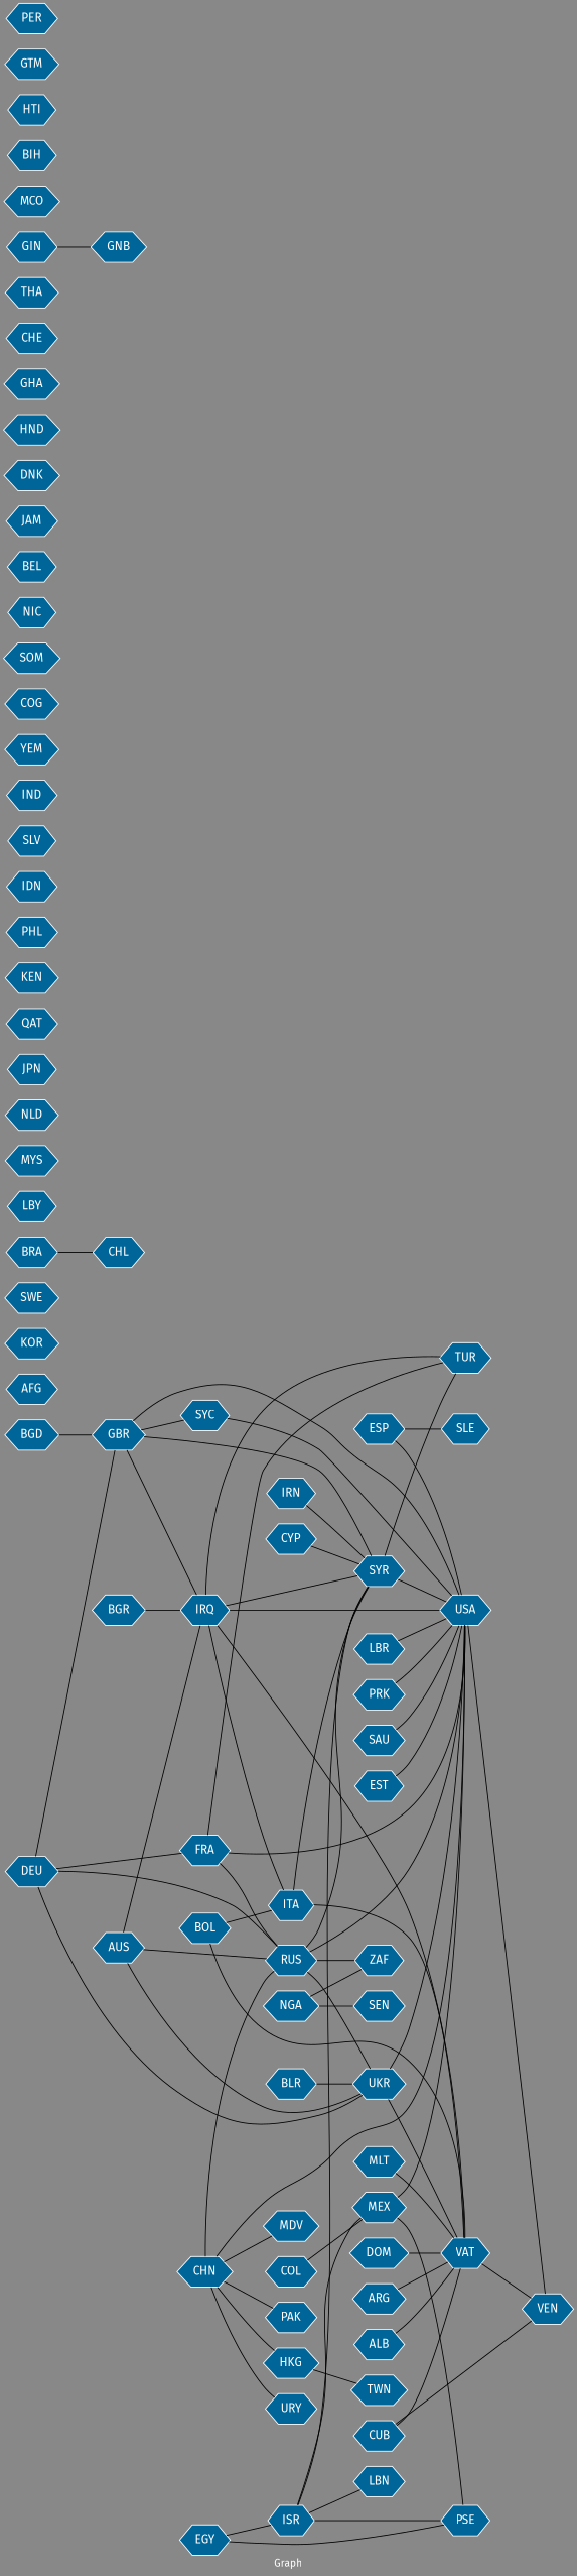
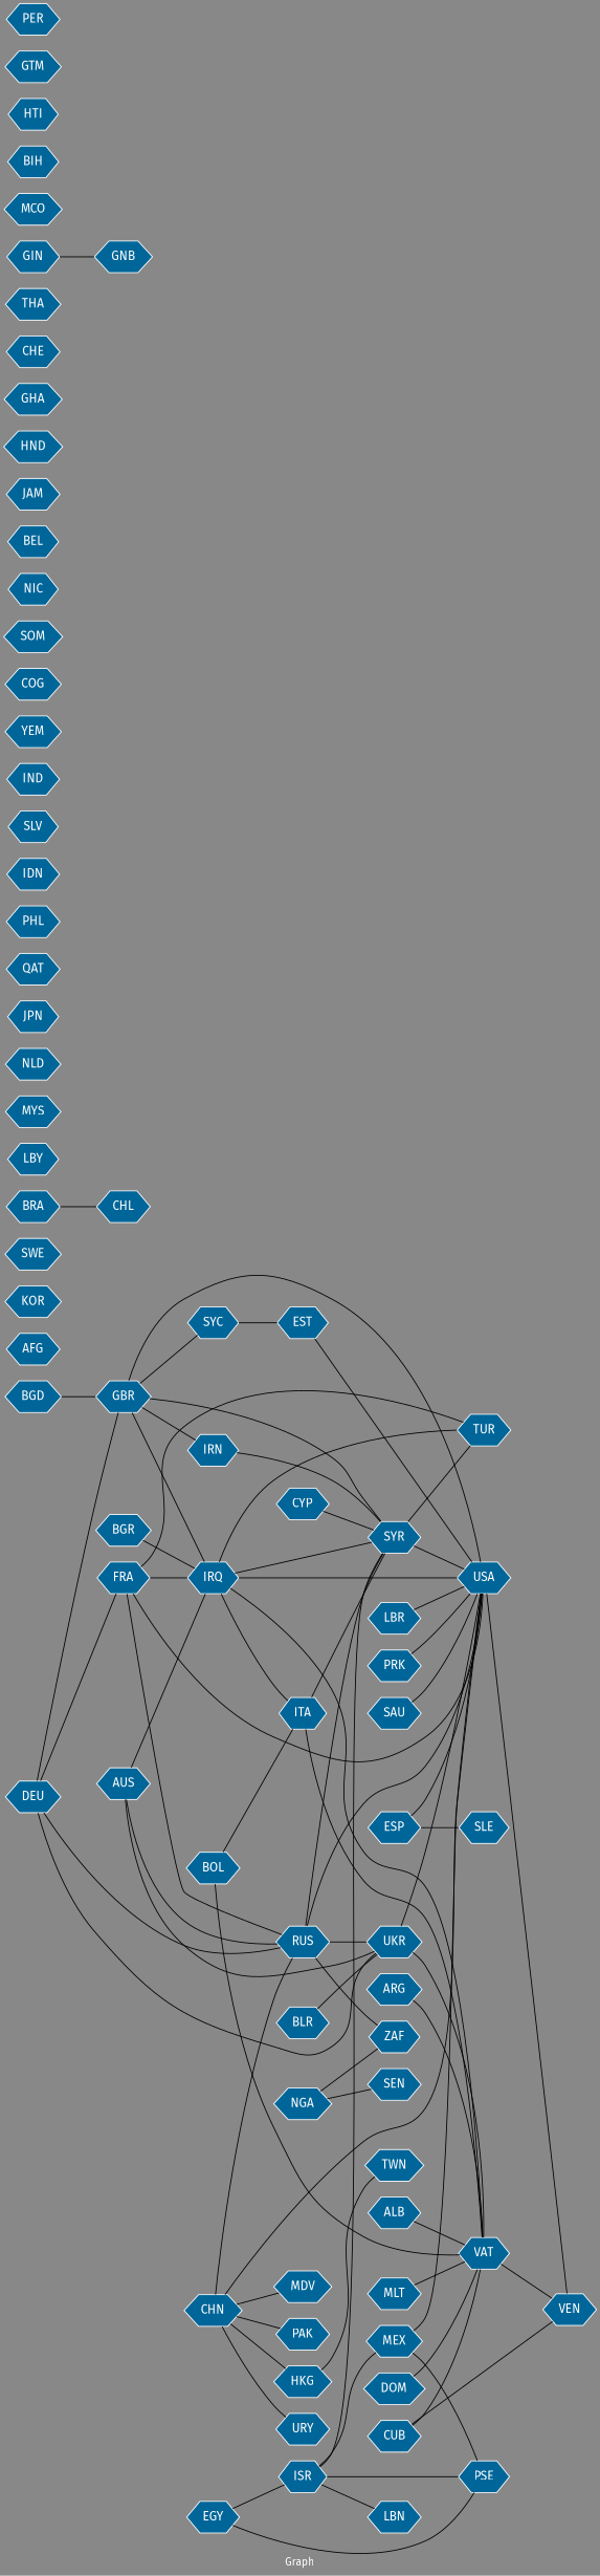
  graph {
    bgcolor="#888888"
    fontcolor=white
    fontname="Fira Sans"
    fontsize=12
    label="Graph"
    rankdir=LR
    node [color=white fillcolor="#006699" fontcolor=white fontname="Fira Sans" shape=hexagon style=filled]
    edge [arrowhead=open color=black fontcolor=white fontname="Fira Sans" fontsize=12 weight=1]
    n1 [label=RUS]
    n2 [label=UKR]
    n3 [label=USA]
    n4 [label=SYR]
    n5 [label=ZAF]
    n6 [label=VAT]
    n7 [label=VEN]
    n8 [label=TUR]
    n9 [label=AFG]
    n10 [label=FRA]
    n11 [label=IRQ]
    n12 [label=ITA]
    n13 [label=ESP]
    n14 [label=SLE]
    n15 [label=KOR]
-   n16 [label=COL]
    n17 [label=MEX]
    n18 [label=PSE]
    n19 [label=GBR]
    n20 [label=IRN]
    n21 [label=SYC]
    n22 [label=HKG]
    n23 [label=TWN]
    n24 [label=SWE]
    n25 [label=AUS]
    n26 [label=BRA]
    n27 [label=CHL]
    n28 [label=DEU]
    n29 [label=ISR]
    n30 [label=LBN]
    n31 [label=LBY]
    n32 [label=MYS]
    n33 [label=NLD]
    n34 [label=CHN]
    n35 [label=PAK]
    n36 [label=URY]
    n37 [label=MDV]
    n38 [label=JPN]
    n39 [label=ARG]
    n40 [label=CUB]
    n41 [label=BOL]
    n42 [label=QAT]
    n43 [label=EGY]
-   n44 [label=KEN]
    n45 [label=PHL]
    n46 [label=IDN]
    n47 [label=LBR]
    n48 [label=SLV]
    n49 [label=IND]
    n50 [label=YEM]
    n51 [label=ALB]
    n52 [label=PRK]
    n53 [label=NGA]
    n54 [label=SEN]
    n55 [label=COG]
    n56 [label=SOM]
    n57 [label=BLR]
    n58 [label=NIC]
    n59 [label=SAU]
    n60 [label=BGD]
    n61 [label=BEL]
    n62 [label=JAM]
-   n63 [label=DNK]
    n64 [label=HND]
    n65 [label=MLT]
    n66 [label=CYP]
    n67 [label=GHA]
    n68 [label=CHE]
    n69 [label=THA]
    n70 [label=GNB]
    n71 [label=GIN]
    n72 [label=MCO]
    n73 [label=BGR]
    n74 [label=BIH]
    n75 [label=HTI]
    n76 [label=GTM]
    n77 [label=EST]
    n78 [label=DOM]
    n79 [label=PER]
    n1 -- n2 [weight=19]
    n1 -- n3 [weight=4]
    n1 -- n4
    n1 -- n5
    n2 -- n3 [weight=4]
    n2 -- n6
    n3 -- n7
    n4 -- n3 [weight=7]
    n4 -- n8
    n6 -- n7
    n10 -- n1
    n10 -- n3
    n10 -- n8
+   n10 -- n11 [weight=9]
    n11 -- n3 [weight=6]
    n11 -- n4 [weight=3]
    n11 -- n6
    n11 -- n8 [weight=3]
    n11 -- n12
    n12 -- n4
    n12 -- n6
    n13 -- n3
    n13 -- n14
-   n16 -- n17
    n17 -- n3
    n17 -- n18
    n19 -- n3 [weight=4]
    n19 -- n4
    n19 -- n11 [weight=4]
+   n19 -- n20
    n19 -- n21 [weight=2]
    n20 -- n4
-   n21 -- n3
+   n21 -- n77
    n22 -- n23
    n25 -- n1 [weight=2]
    n25 -- n2
    n25 -- n11 [weight=3]
    n26 -- n27
    n28 -- n1
    n28 -- n2
    n28 -- n10
    n28 -- n19
    n29 -- n4 [weight=2]
    n29 -- n17
    n29 -- n18 [weight=13]
    n29 -- n30
    n34 -- n1
    n34 -- n3
    n34 -- n22
    n34 -- n35
    n34 -- n36
    n34 -- n37
    n39 -- n6
    n40 -- n6 [weight=2]
    n40 -- n7 [weight=2]
    n41 -- n6 [weight=3]
    n41 -- n12
    n43 -- n18
    n43 -- n29
    n47 -- n3
    n51 -- n6 [weight=3]
    n52 -- n3
    n53 -- n5
    n53 -- n54
    n57 -- n2
    n59 -- n3
    n60 -- n19
    n65 -- n6
    n66 -- n4
    n71 -- n70
    n73 -- n11 [weight=2]
    n77 -- n3
    n78 -- n6
  }
